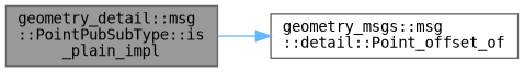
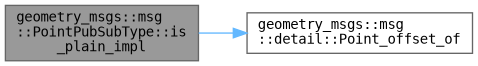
  digraph {
    rankdir=LR
    fontname="DejaVu Sans Mono"
    node [fontname="DejaVu Sans Mono" fontsize=10 shape=box style=filled]
-   n1 [color=gray40 fillcolor=grey60 fontcolor=black height=0.2 label="geometry_detail::msg\l::PointPubSubType::is\l_plain_impl" width=0.4]
+   n1 [color=gray40 fillcolor=grey60 fontcolor=black height=0.2 label="geometry_msgs::msg\l::PointPubSubType::is\l_plain_impl" width=0.4]
    n2 [color=grey40 fillcolor=white height=0.2 label="geometry_msgs::msg\l::detail::Point_offset_of" width=0.4]
    n1 -> n2 [color=steelblue1 fontname="DejaVu Sans Mono" fontsize=10 labelfontname=Helvetica labelfontsize=10 style=solid]
  }
